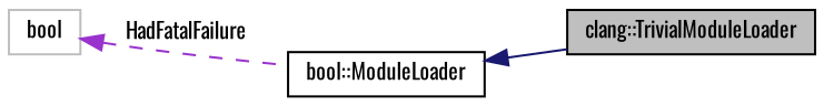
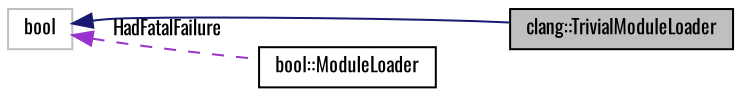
  digraph {
    fontname=Oswald
    rankdir=LR
    node [color=black fontname=Oswald fontsize=10 shape=record]
    edge [dir=back fontname=Oswald fontsize=10 labelfontname=Helvetica labelfontsize=10]
    n1 [fillcolor=grey75 fontcolor=black height=0.2 label="clang::TrivialModuleLoader" style=filled width=0.4]
    n2 [height=0.2 label="bool::ModuleLoader" width=0.4]
    n3 [color=grey75 height=0.2 label=bool width=0.4]
-   n2 -> n1 [color=midnightblue style=solid]
+   n3 -> n1 [color=midnightblue style=solid]
    n3 -> n2 [color=darkorchid3 label=" HadFatalFailure" style=dashed]
  }
